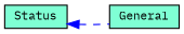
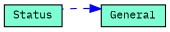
  digraph {
    rankdir=LR
    fontname="IBM Plex Mono"
    node [color=black fillcolor=aquamarine fontname="IBM Plex Mono" fontsize=10 shape=record style=filled]
    n1 [height=0.2 label=Status width=0.4]
    n2 [fontcolor=black height=0.2 label=General width=0.4]
-   n1 -> n2 [dir=back fontname="IBM Plex Mono" fontsize=10 labelfontname=Helvetica labelfontsize=10 shape=plaintext style=dashed color=blue]
+   n2 -> n1 [dir=back fontname="IBM Plex Mono" fontsize=10 labelfontname=Helvetica labelfontsize=10 shape=plaintext style=dashed color=blue]
  }
